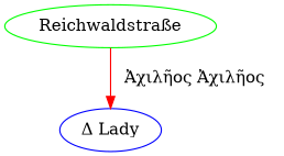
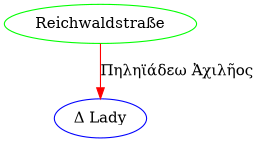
  digraph {
    rankdir=TB
    node [shape=oval]
    n1 [color=green label="Reichwaldstraße"]
    n2 [color=blue label="Δ Lady"]
-   n1 -> n2 [color=red label="Ἀχιλῆος Ἀχιλῆος"]
+   n1 -> n2 [color=red label="Πηληϊάδεω Ἀχιλῆος"]
  }
